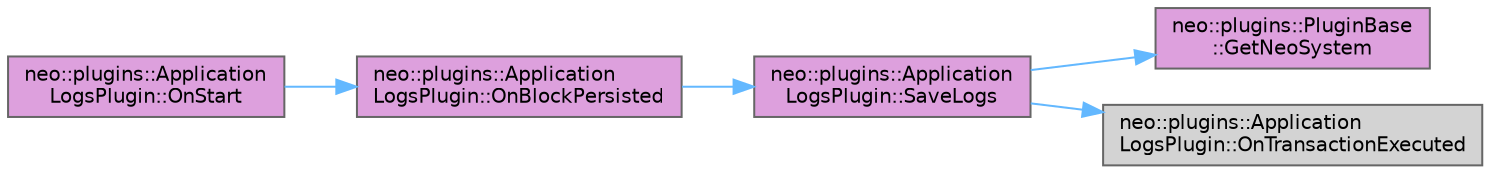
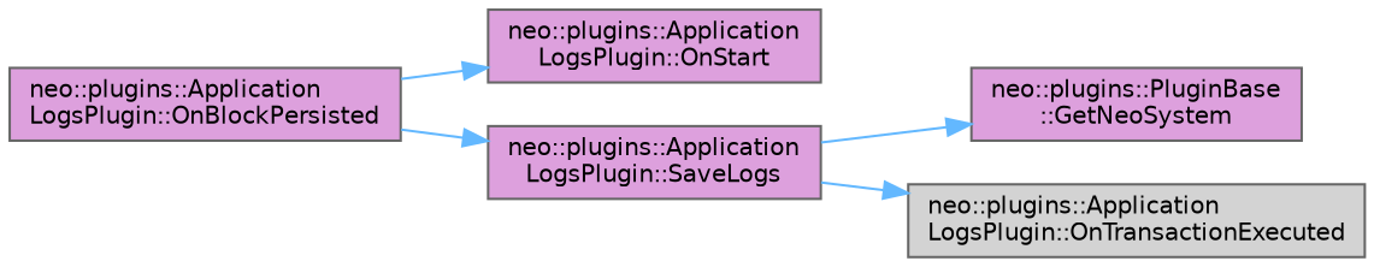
  digraph {
    rankdir=LR
    node [color=grey40 fillcolor=plum fontname=Helvetica fontsize=10 shape=box style=filled]
    edge [color=steelblue1 fontname=Helvetica fontsize=10 labelfontname=Helvetica labelfontsize=10 style=solid]
    n1 [color=gray40 fontcolor=black height=0.2 label="neo::plugins::Application\lLogsPlugin::OnStart" width=0.4]
    n2 [height=0.2 label="neo::plugins::Application\lLogsPlugin::OnBlockPersisted" width=0.4]
    n3 [height=0.2 label="neo::plugins::PluginBase\l::GetNeoSystem" width=0.4]
    n4 [height=0.2 label="neo::plugins::Application\lLogsPlugin::SaveLogs" width=0.4]
    n5 [fillcolor=lightgrey height=0.2 label="neo::plugins::Application\lLogsPlugin::OnTransactionExecuted" width=0.4]
-   n1 -> n2
+   n2 -> n1
    n2 -> n4
    n4 -> n3
    n4 -> n5
  }
